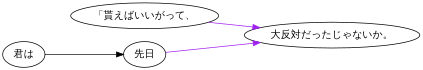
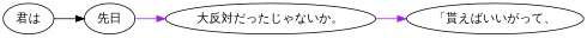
  digraph {
    rankdir=LR
    edge [color=purple]
    n1 [label="「貰えばいいがって、"]
    n2 [label="大反対だったじゃないか。"]
    n3 [label="君は"]
    n4 [label="先日"]
-   n1 -> n2
+   n2 -> n1
    n3 -> n4 [color=black]
    n4 -> n2
  }
